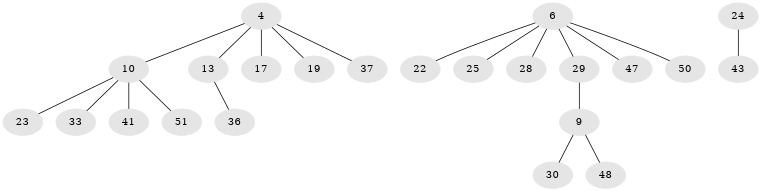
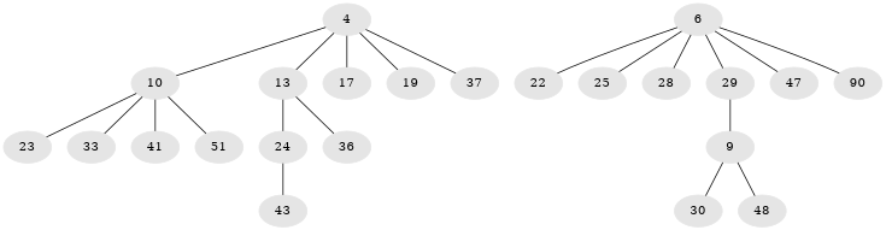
  graph {
    node [color=gray90 style=filled]
    4 [super="+44+5"]
    10 [super="+18+11+14"]
    13 [super="+21"]
    17
    19 [super="+42"]
    37
    6 [super="+7+32+12"]
    22
    25
    n10 [label=28]
    29
    47
-   50
+   50 [label=90]
    23
    33 [super="+52"]
    41 [super="+58"]
    51
    24 [super="+27+35+53"]
    36
    9 [super="+15"]
    30
    48
    43
    4 -- 10
    4 -- 13
    4 -- 17
    4 -- 19
    4 -- 37
    10 -- 23
    10 -- 33
    10 -- 41
    10 -- 51
+   13 -- 24
    13 -- 36
    6 -- 22
    6 -- 25
    6 -- n10
    6 -- 29
    6 -- 47
    6 -- 50
    29 -- 9
    24 -- 43
    9 -- 30
    9 -- 48
  }
